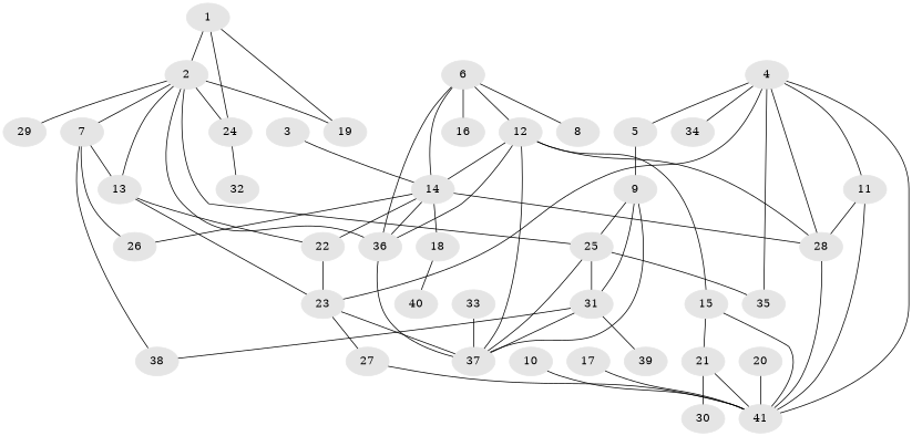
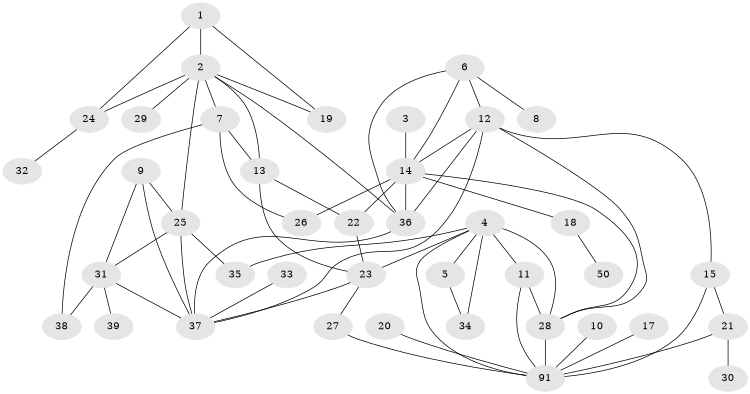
  graph {
    node [color=gray90 style=filled]
    edge [weight=1.0]
    1
    2
    19
    24
    7
    13
    25
    29
    36
    32
    4
    5
    11
    23
    28
    34
    35
-   41
+   41 [label=91]
    26
    38
    22
    31
    37
    3
    14
    18
    9
    27
    6
    8
    12
-   16
    15
    39
    10
    21
-   40
+   40 [label=50]
    30
    17
    20
    33
    1 -- 2 [weight=2.0]
    1 -- 19
    1 -- 24
    2 -- 19
    2 -- 24 [weight=2.0]
    2 -- 7
    2 -- 13
    2 -- 25
    2 -- 29
    2 -- 36
    24 -- 32
    7 -- 13
    7 -- 26
    7 -- 38
    13 -- 23 [weight=2.0]
    13 -- 22
    25 -- 35
    25 -- 31
    25 -- 37
    36 -- 37
    4 -- 5
    4 -- 11
    4 -- 23
    4 -- 28
    4 -- 34
    4 -- 35
    4 -- 41
-   5 -- 9
+   5 -- 34
    11 -- 28
    11 -- 41
    23 -- 37
    23 -- 27
    28 -- 41
    22 -- 23 [weight=2.0]
    31 -- 38
    31 -- 37
    31 -- 39
    3 -- 14
    14 -- 36
    14 -- 28
    14 -- 26
    14 -- 22
    14 -- 18
    18 -- 40
    9 -- 25
    9 -- 31
    9 -- 37
    27 -- 41
    6 -- 36
    6 -- 14
    6 -- 8
    6 -- 12
-   6 -- 16
    12 -- 36
    12 -- 28
    12 -- 37
    12 -- 14
    12 -- 15
    15 -- 41
    15 -- 21
    10 -- 41
    21 -- 41
    21 -- 30
    17 -- 41
    20 -- 41
    33 -- 37
  }
